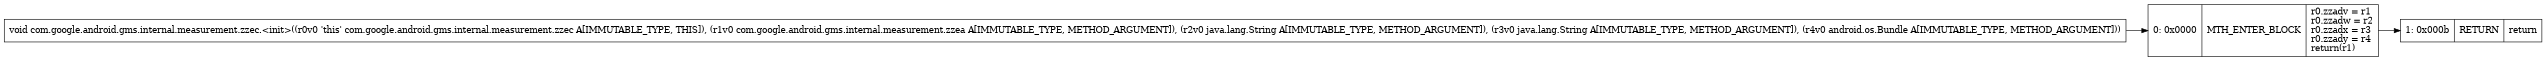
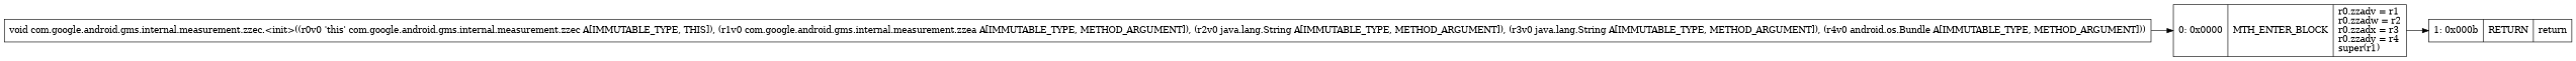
  digraph {
    rankdir=LR
    node [shape=record]
-   n1 [label="{0\:\ 0x0000|MTH_ENTER_BLOCK\l|r0.zzadv = r1\lr0.zzadw = r2\lr0.zzadx = r3\lr0.zzady = r4\lreturn(r1)\l}"]
+   n1 [label="{0\:\ 0x0000|MTH_ENTER_BLOCK\l|r0.zzadv = r1\lr0.zzadw = r2\lr0.zzadx = r3\lr0.zzady = r4\lsuper(r1)\l}"]
    n2 [label="{1\:\ 0x000b|RETURN\l|return\l}"]
    n3 [label="{void com.google.android.gms.internal.measurement.zzec.\<init\>((r0v0 'this' com.google.android.gms.internal.measurement.zzec A[IMMUTABLE_TYPE, THIS]), (r1v0 com.google.android.gms.internal.measurement.zzea A[IMMUTABLE_TYPE, METHOD_ARGUMENT]), (r2v0 java.lang.String A[IMMUTABLE_TYPE, METHOD_ARGUMENT]), (r3v0 java.lang.String A[IMMUTABLE_TYPE, METHOD_ARGUMENT]), (r4v0 android.os.Bundle A[IMMUTABLE_TYPE, METHOD_ARGUMENT])) }"]
    n1 -> n2
    n3 -> n1
  }
